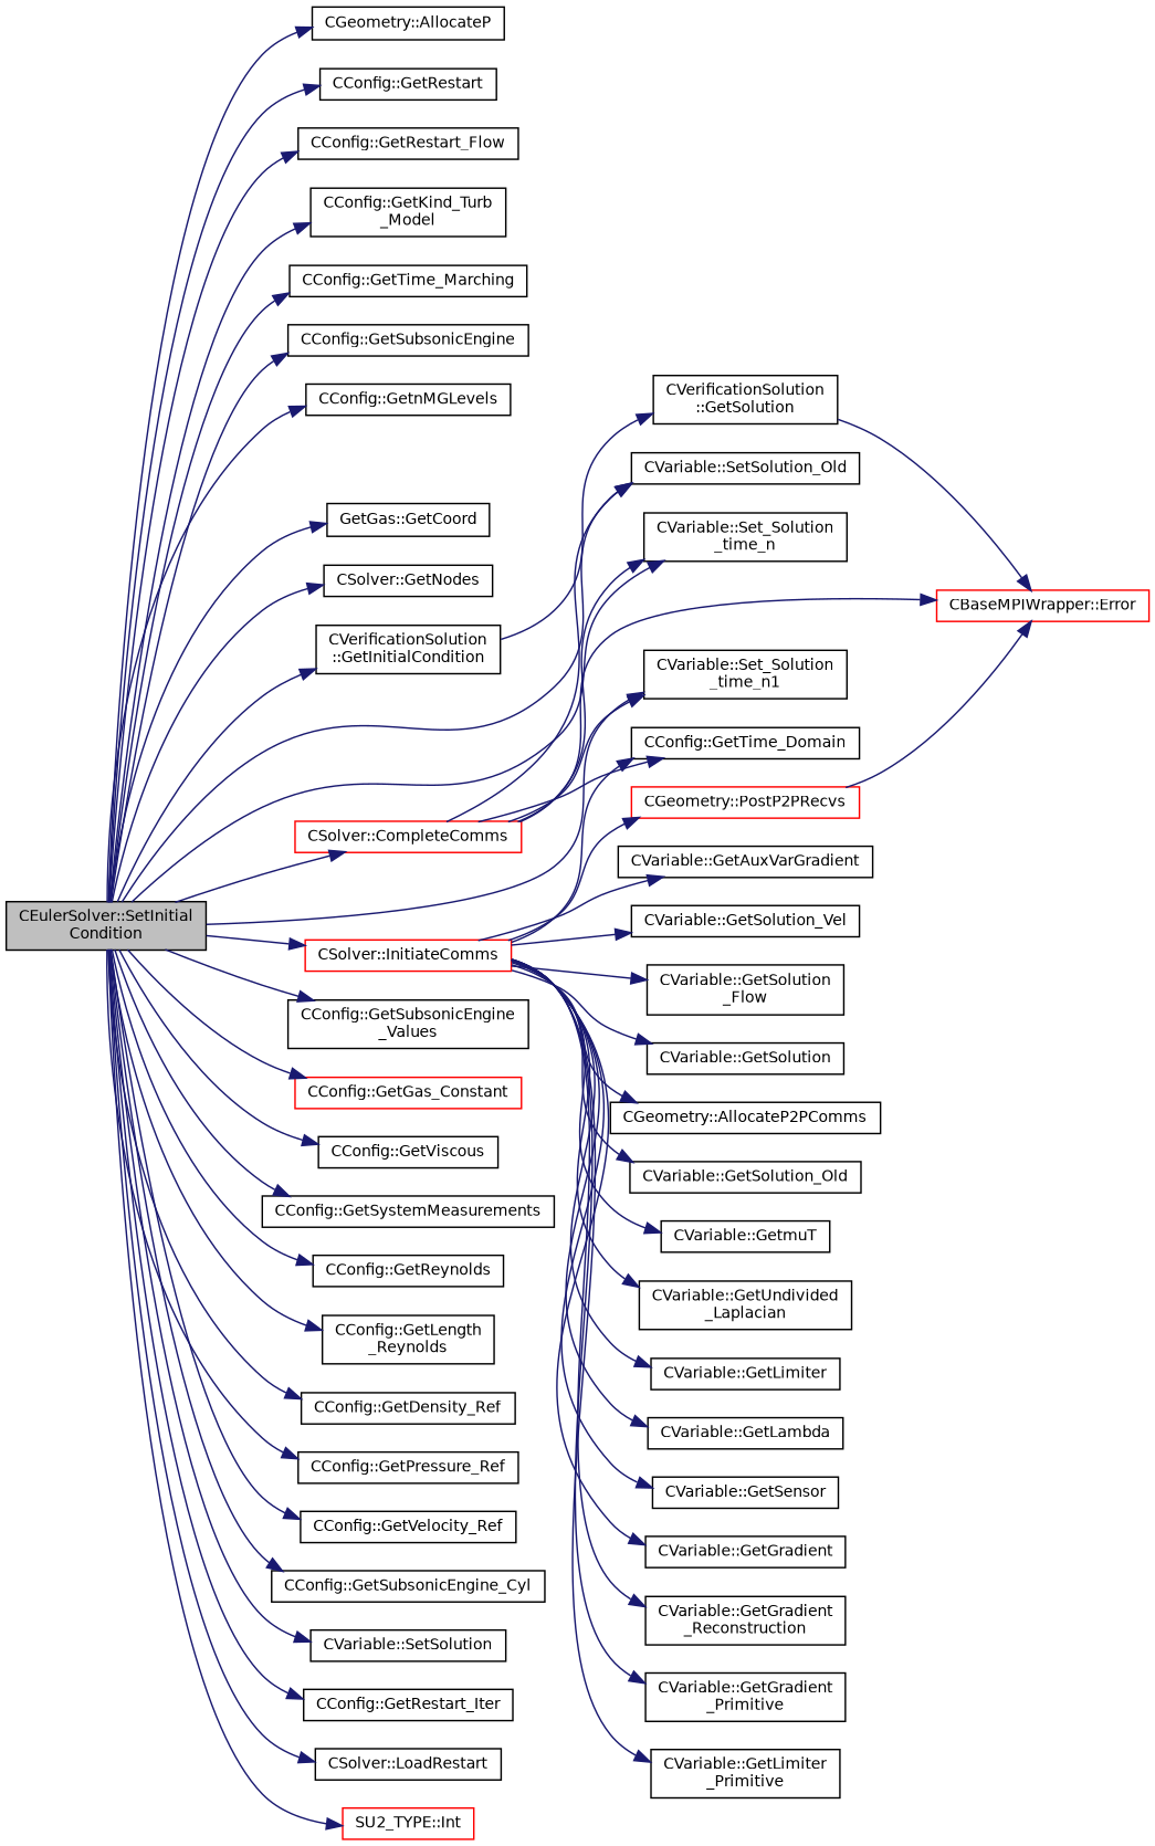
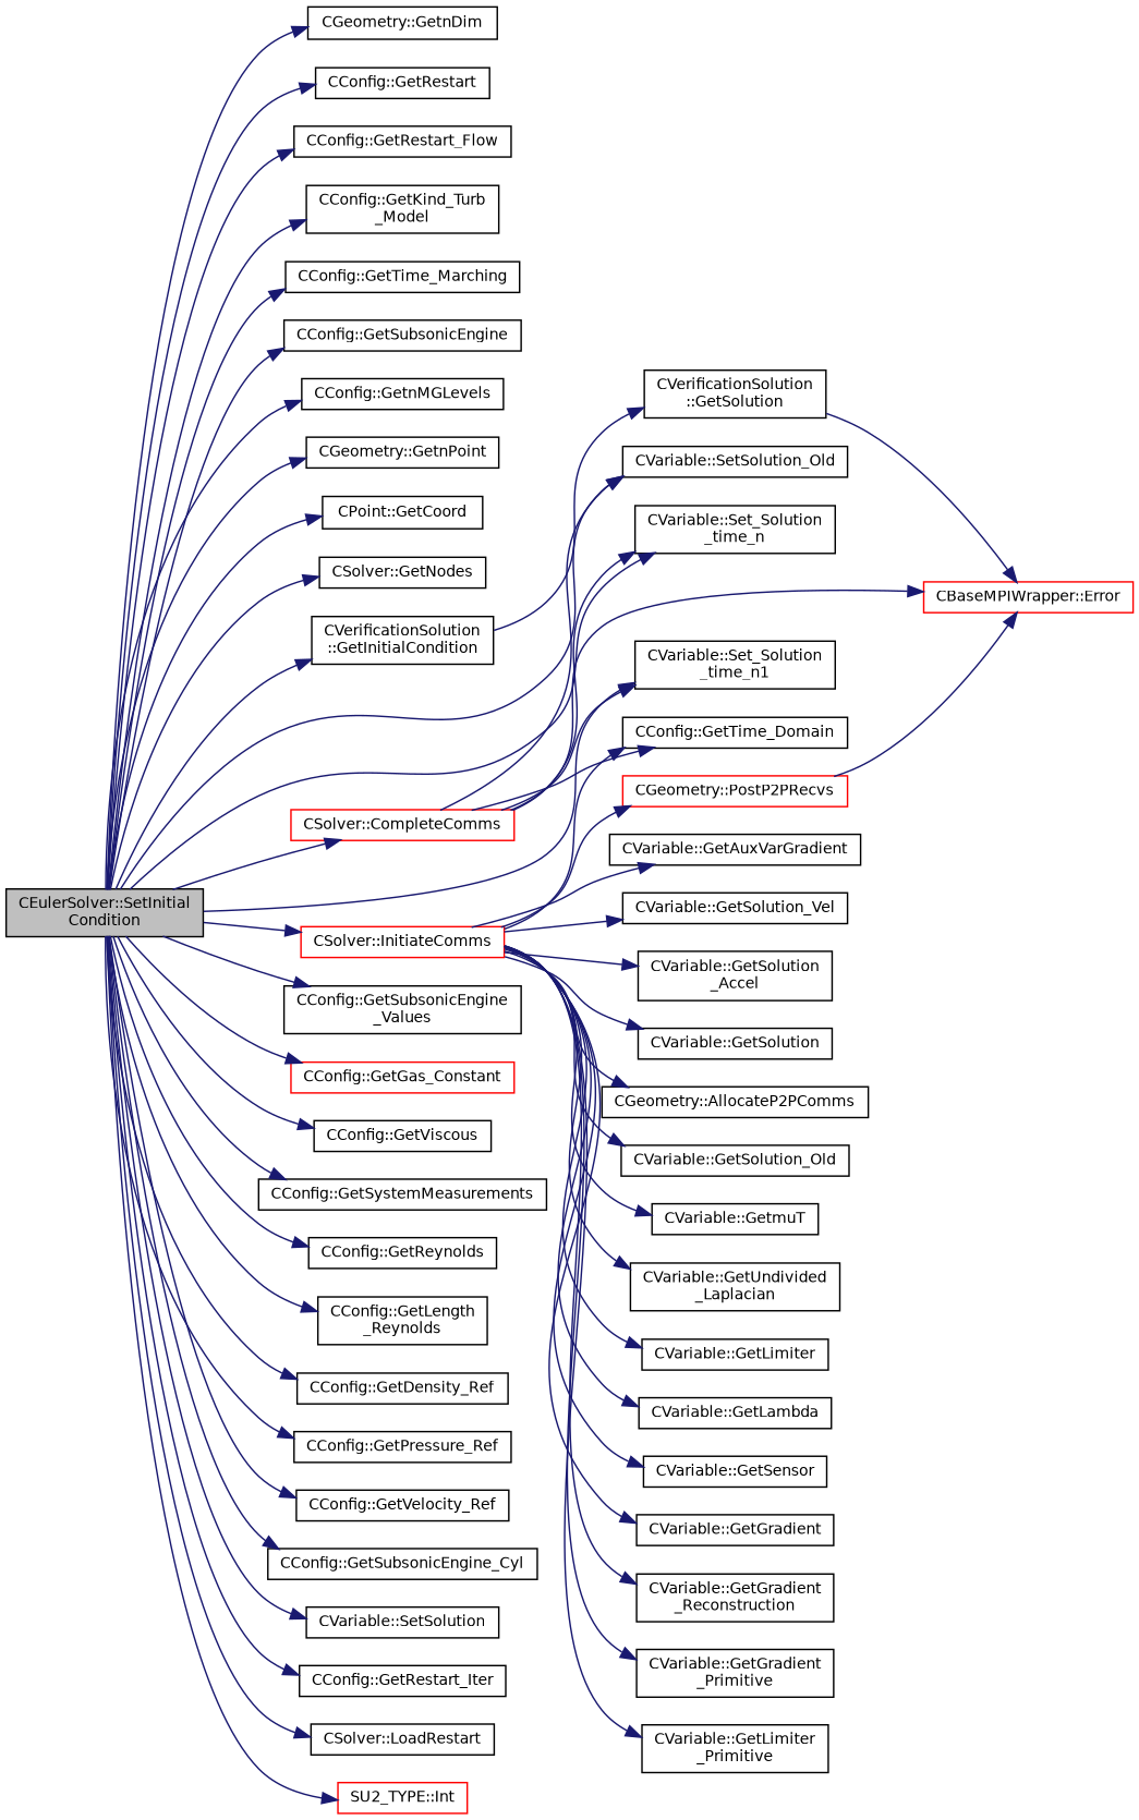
  digraph {
    rankdir=LR
    node [color=black fillcolor=white fontname=Helvetica fontsize=10 shape=record style=filled]
    edge [color=midnightblue fontname=Helvetica fontsize=10 labelfontname=Helvetica labelfontsize=10 style=solid]
    n1 [fillcolor=grey75 fontcolor=black height=0.2 label="CEulerSolver::SetInitial\lCondition" width=0.4]
-   n2 [height=0.2 label="CGeometry::AllocateP" width=0.4]
+   n2 [height=0.2 label="CGeometry::GetnDim" width=0.4]
    n3 [height=0.2 label="CConfig::GetRestart" width=0.4]
    n4 [height=0.2 label="CConfig::GetRestart_Flow" width=0.4]
    n5 [height=0.2 label="CConfig::GetKind_Turb\l_Model" width=0.4]
    n6 [height=0.2 label="CConfig::GetTime_Marching" width=0.4]
    n7 [height=0.2 label="CConfig::GetSubsonicEngine" width=0.4]
    n8 [height=0.2 label="CConfig::GetnMGLevels" width=0.4]
-   n10 [height=0.2 label="GetGas::GetCoord" width=0.4]
+   n9 [height=0.2 label="CGeometry::GetnPoint" width=0.4]
+   n10 [height=0.2 label="CPoint::GetCoord" width=0.4]
    n11 [height=0.2 label="CSolver::GetNodes" width=0.4]
    n12 [height=0.2 label="CVerificationSolution\l::GetInitialCondition" width=0.4]
    n13 [height=0.2 label="CConfig::GetSubsonicEngine\l_Values" width=0.4]
    n14 [color=red height=0.2 label="CConfig::GetGas_Constant" width=0.4]
    n15 [height=0.2 label="CConfig::GetViscous" width=0.4]
    n16 [height=0.2 label="CConfig::GetSystemMeasurements" width=0.4]
    n17 [height=0.2 label="CConfig::GetReynolds" width=0.4]
    n18 [height=0.2 label="CConfig::GetLength\l_Reynolds" width=0.4]
    n19 [height=0.2 label="CConfig::GetDensity_Ref" width=0.4]
    n20 [height=0.2 label="CConfig::GetPressure_Ref" width=0.4]
    n21 [height=0.2 label="CConfig::GetVelocity_Ref" width=0.4]
    n22 [height=0.2 label="CConfig::GetSubsonicEngine_Cyl" width=0.4]
    n23 [height=0.2 label="CVariable::SetSolution" width=0.4]
    n24 [height=0.2 label="CVariable::SetSolution_Old" width=0.4]
    n25 [color=red height=0.2 label="CSolver::InitiateComms" width=0.4]
    n26 [color=red height=0.2 label="CSolver::CompleteComms" width=0.4]
    n27 [height=0.2 label="CVariable::Set_Solution\l_time_n" width=0.4]
    n28 [height=0.2 label="CVariable::Set_Solution\l_time_n1" width=0.4]
    n29 [height=0.2 label="CConfig::GetRestart_Iter" width=0.4]
    n30 [height=0.2 label="CSolver::LoadRestart" width=0.4]
    n31 [color=red height=0.2 label="SU2_TYPE::Int" width=0.4]
    n32 [height=0.2 label="CVariable::GetSolution" width=0.4]
    n33 [height=0.2 label="CVerificationSolution\l::GetSolution" width=0.4]
    n34 [height=0.2 label="CConfig::GetTime_Domain" width=0.4]
    n35 [height=0.2 label="CGeometry::AllocateP2PComms" width=0.4]
    n36 [color=red height=0.2 label="CGeometry::PostP2PRecvs" width=0.4]
    n37 [height=0.2 label="CVariable::GetSolution_Old" width=0.4]
    n38 [height=0.2 label="CVariable::GetmuT" width=0.4]
    n39 [height=0.2 label="CVariable::GetUndivided\l_Laplacian" width=0.4]
    n40 [height=0.2 label="CVariable::GetLimiter" width=0.4]
    n41 [height=0.2 label="CVariable::GetLambda" width=0.4]
    n42 [height=0.2 label="CVariable::GetSensor" width=0.4]
    n43 [height=0.2 label="CVariable::GetGradient" width=0.4]
    n44 [height=0.2 label="CVariable::GetGradient\l_Reconstruction" width=0.4]
    n45 [height=0.2 label="CVariable::GetGradient\l_Primitive" width=0.4]
    n46 [height=0.2 label="CVariable::GetLimiter\l_Primitive" width=0.4]
    n47 [height=0.2 label="CVariable::GetAuxVarGradient" width=0.4]
    n48 [height=0.2 label="CVariable::GetSolution_Vel" width=0.4]
-   n49 [height=0.2 label="CVariable::GetSolution\l_Flow" width=0.4]
+   n49 [height=0.2 label="CVariable::GetSolution\l_Accel" width=0.4]
    n50 [color=red height=0.2 label="CBaseMPIWrapper::Error" width=0.4]
    n1 -> n2
    n1 -> n3
    n1 -> n4
    n1 -> n5
    n1 -> n6
    n1 -> n7
    n1 -> n8
+   n1 -> n9
    n1 -> n10
    n1 -> n11
    n1 -> n12
    n1 -> n13
    n1 -> n14
    n1 -> n15
    n1 -> n16
    n1 -> n17
    n1 -> n18
    n1 -> n19
    n1 -> n20
    n1 -> n21
    n1 -> n22
    n1 -> n23
    n1 -> n24
    n1 -> n25
    n1 -> n26
    n1 -> n27
    n1 -> n28
    n1 -> n29
    n1 -> n30
    n1 -> n31
    n12 -> n33
    n25 -> n32
    n25 -> n34
    n25 -> n35
    n25 -> n36
    n25 -> n37
    n25 -> n38
    n25 -> n39
    n25 -> n40
    n25 -> n41
    n25 -> n42
    n25 -> n43
    n25 -> n44
    n25 -> n45
    n25 -> n46
    n25 -> n47
    n25 -> n48
    n25 -> n49
    n26 -> n24
    n26 -> n27
    n26 -> n28
    n26 -> n34
    n26 -> n50
    n33 -> n50
    n36 -> n50
  }
